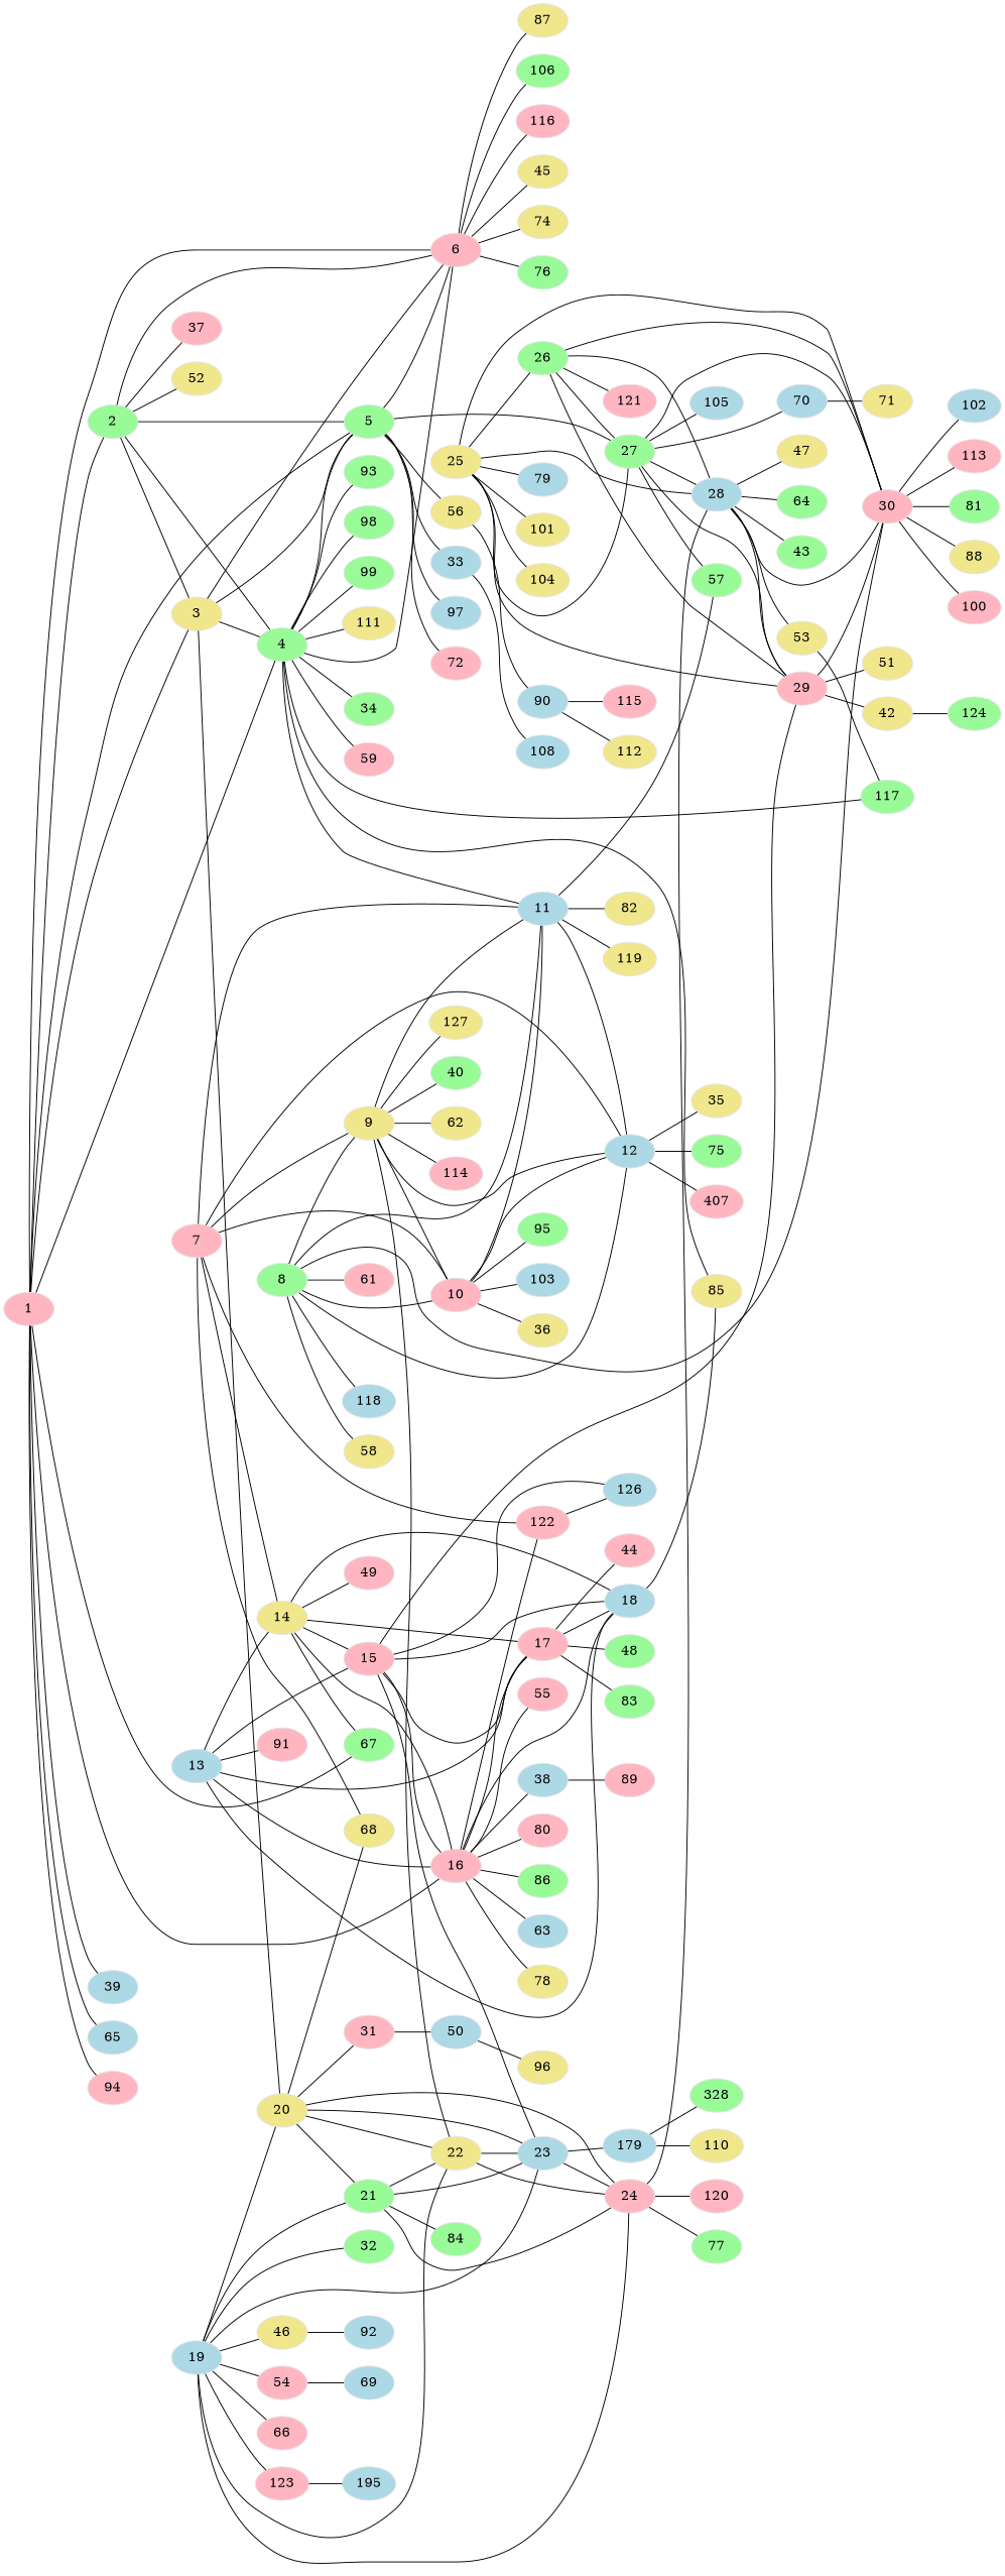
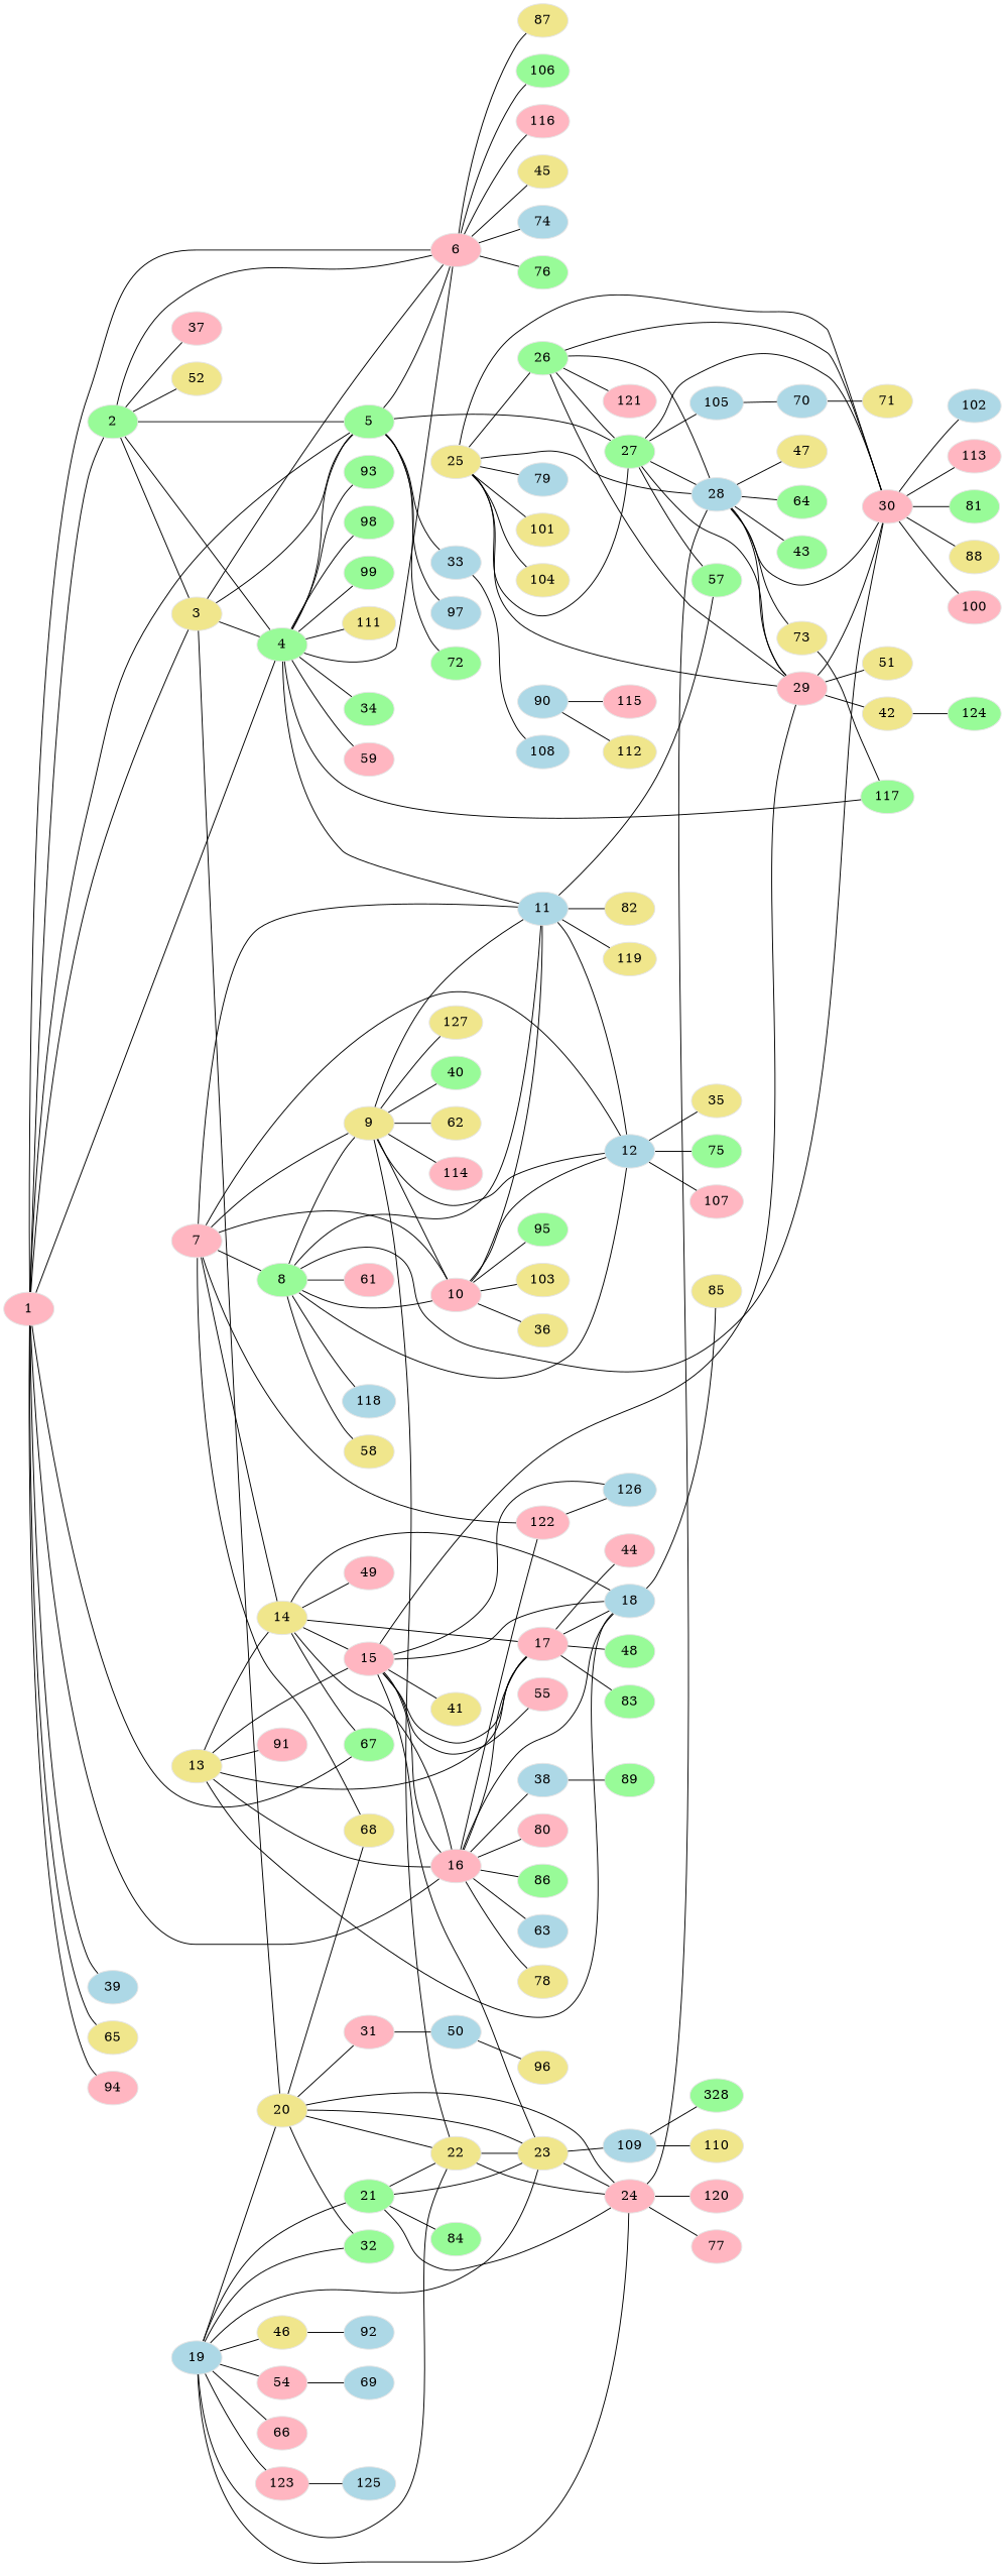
  graph {
    rankdir=LR
    node [color=gray90 fillcolor=khaki style=filled]
    1 [fillcolor=lightpink]
    2 [fillcolor=palegreen]
    3
    4 [fillcolor=palegreen]
    5 [fillcolor=palegreen]
    6 [fillcolor=lightpink]
    16 [fillcolor=lightpink]
    39 [fillcolor=lightblue]
-   65 [fillcolor=lightblue]
+   65
    67 [fillcolor=palegreen]
    94 [fillcolor=lightpink]
    37 [fillcolor=lightpink]
    52
    20
    11 [fillcolor=lightblue]
    34 [fillcolor=palegreen]
    59 [fillcolor=lightpink]
    85
    93 [fillcolor=palegreen]
    98 [fillcolor=palegreen]
    99 [fillcolor=palegreen]
    111
    117 [fillcolor=palegreen]
    27 [fillcolor=palegreen]
    33 [fillcolor=lightblue]
-   56
-   72 [fillcolor=lightpink]
+   72 [fillcolor=palegreen]
    97 [fillcolor=lightblue]
    45
-   74
+   74 [fillcolor=lightblue]
    76 [fillcolor=palegreen]
    87
    106 [fillcolor=palegreen]
    116 [fillcolor=lightpink]
    122 [fillcolor=lightpink]
    17 [fillcolor=lightpink]
    18 [fillcolor=lightblue]
    38 [fillcolor=lightblue]
    55 [fillcolor=lightpink]
    63 [fillcolor=lightblue]
    78
    80 [fillcolor=lightpink]
    86 [fillcolor=palegreen]
    68
    22
-   23 [fillcolor=lightblue]
+   23
    21 [fillcolor=palegreen]
    24 [fillcolor=lightpink]
    31 [fillcolor=lightpink]
    12 [fillcolor=lightblue]
    57 [fillcolor=palegreen]
    82
    119
    30 [fillcolor=lightpink]
    29 [fillcolor=lightpink]
    28 [fillcolor=lightblue]
    70 [fillcolor=lightblue]
    105 [fillcolor=lightblue]
    108 [fillcolor=lightblue]
    90 [fillcolor=lightblue]
    7 [fillcolor=lightpink]
    8 [fillcolor=palegreen]
    9
    10 [fillcolor=lightpink]
    14
    58
    61 [fillcolor=lightpink]
    118 [fillcolor=lightblue]
    40 [fillcolor=palegreen]
    62
    114 [fillcolor=lightpink]
    127
    36
    95 [fillcolor=palegreen]
-   103 [fillcolor=lightblue]
+   103
    35
    75 [fillcolor=palegreen]
-   107 [fillcolor=lightpink label=407]
+   107 [fillcolor=lightpink]
    15 [fillcolor=lightpink]
    49 [fillcolor=lightpink]
    126 [fillcolor=lightblue]
    81 [fillcolor=palegreen]
    88
    100 [fillcolor=lightpink]
    102 [fillcolor=lightblue]
    113 [fillcolor=lightpink]
-   13 [fillcolor=lightblue]
+   13
    91 [fillcolor=lightpink]
+   41
    44 [fillcolor=lightpink]
    48 [fillcolor=palegreen]
    83 [fillcolor=palegreen]
-   109 [fillcolor=lightblue label=179]
+   109 [fillcolor=lightblue]
    42
    51
-   89 [fillcolor=lightpink]
+   89 [fillcolor=palegreen]
    19 [fillcolor=lightblue]
    32 [fillcolor=palegreen]
    46
    54 [fillcolor=lightpink]
    66 [fillcolor=lightpink]
    123 [fillcolor=lightpink]
    84 [fillcolor=palegreen]
-   77 [fillcolor=palegreen]
+   77 [fillcolor=lightpink]
    120 [fillcolor=lightpink]
    92 [fillcolor=lightblue]
    69 [fillcolor=lightblue]
-   125 [fillcolor=lightblue label=195]
+   125 [fillcolor=lightblue]
    50 [fillcolor=lightblue]
    110
    n111 [fillcolor=palegreen label=328]
    43 [fillcolor=palegreen]
    47
    64 [fillcolor=palegreen]
-   73 [label=53]
+   73
    25
    26 [fillcolor=palegreen]
    79 [fillcolor=lightblue]
    101
    104
    121 [fillcolor=lightpink]
    71
    124 [fillcolor=palegreen]
    96
    112
    115 [fillcolor=lightpink]
    1 -- 2
    1 -- 3
    1 -- 4
    1 -- 5
    1 -- 6
    1 -- 16
    1 -- 39
    1 -- 65
    1 -- 67
    1 -- 94
    2 -- 3
    2 -- 4
    2 -- 5
    2 -- 6
    2 -- 37
    2 -- 52
    3 -- 4
    3 -- 5
    3 -- 6
    3 -- 20
    4 -- 5
    4 -- 6
    4 -- 11
    4 -- 34
    4 -- 59
-   4 -- 85
    4 -- 93
    4 -- 98
    4 -- 99
    4 -- 111
    4 -- 117
    5 -- 6
    5 -- 27
    5 -- 33
-   5 -- 56
    5 -- 72
    5 -- 97
    6 -- 45
    6 -- 74
    6 -- 76
    6 -- 87
    6 -- 106
    6 -- 116
    16 -- 122
    16 -- 17
    16 -- 18
    16 -- 38
-   16 -- 55
+   15 -- 55
    16 -- 63
    16 -- 78
    16 -- 80
    16 -- 86
    20 -- 68
    20 -- 22
    20 -- 23
-   20 -- 21
+   20 -- 32
    20 -- 24
    20 -- 31
    11 -- 12
    11 -- 57
    11 -- 82
    11 -- 119
    27 -- 57
    27 -- 30
    27 -- 29
    27 -- 28
-   27 -- 70
+   105 -- 70
    27 -- 105
    33 -- 108
-   56 -- 90
    122 -- 126
    17 -- 18
    17 -- 44
    17 -- 48
    17 -- 83
    18 -- 85
    38 -- 89
    22 -- 23
    22 -- 24
    23 -- 24
    23 -- 109
    21 -- 22
    21 -- 23
    21 -- 24
    21 -- 84
    24 -- 28
    24 -- 77
    24 -- 120
    31 -- 50
    12 -- 35
    12 -- 75
    12 -- 107
    30 -- 81
    30 -- 88
    30 -- 100
    30 -- 102
    30 -- 113
    29 -- 30
    29 -- 42
    29 -- 51
    28 -- 30
    28 -- 29
    28 -- 43
    28 -- 47
    28 -- 64
    28 -- 73
    70 -- 71
    90 -- 112
    90 -- 115
    7 -- 11
    7 -- 122
    7 -- 68
    7 -- 12
+   7 -- 8
    7 -- 9
    7 -- 10
    7 -- 14
    8 -- 11
    8 -- 12
    8 -- 30
    8 -- 9
    8 -- 10
    8 -- 58
    8 -- 61
    8 -- 118
    9 -- 11
    9 -- 22
    9 -- 12
    9 -- 10
    9 -- 40
    9 -- 62
    9 -- 114
    9 -- 127
    10 -- 11
    10 -- 12
    10 -- 36
    10 -- 95
    10 -- 103
    14 -- 16
    14 -- 67
    14 -- 17
    14 -- 18
    14 -- 15
    14 -- 49
    15 -- 16
    15 -- 17
    15 -- 18
    15 -- 23
    15 -- 29
    15 -- 126
+   15 -- 41
    13 -- 16
    13 -- 17
    13 -- 18
    13 -- 14
    13 -- 15
    13 -- 91
    109 -- 110
    109 -- n111
    42 -- 124
    19 -- 20
    19 -- 22
    19 -- 23
    19 -- 21
    19 -- 24
    19 -- 32
    19 -- 46
    19 -- 54
    19 -- 66
    19 -- 123
    46 -- 92
    54 -- 69
    123 -- 125
    50 -- 96
    73 -- 117
    25 -- 27
    25 -- 30
    25 -- 29
    25 -- 28
    25 -- 26
    25 -- 79
    25 -- 101
    25 -- 104
    26 -- 27
    26 -- 30
    26 -- 29
    26 -- 28
    26 -- 121
  }
